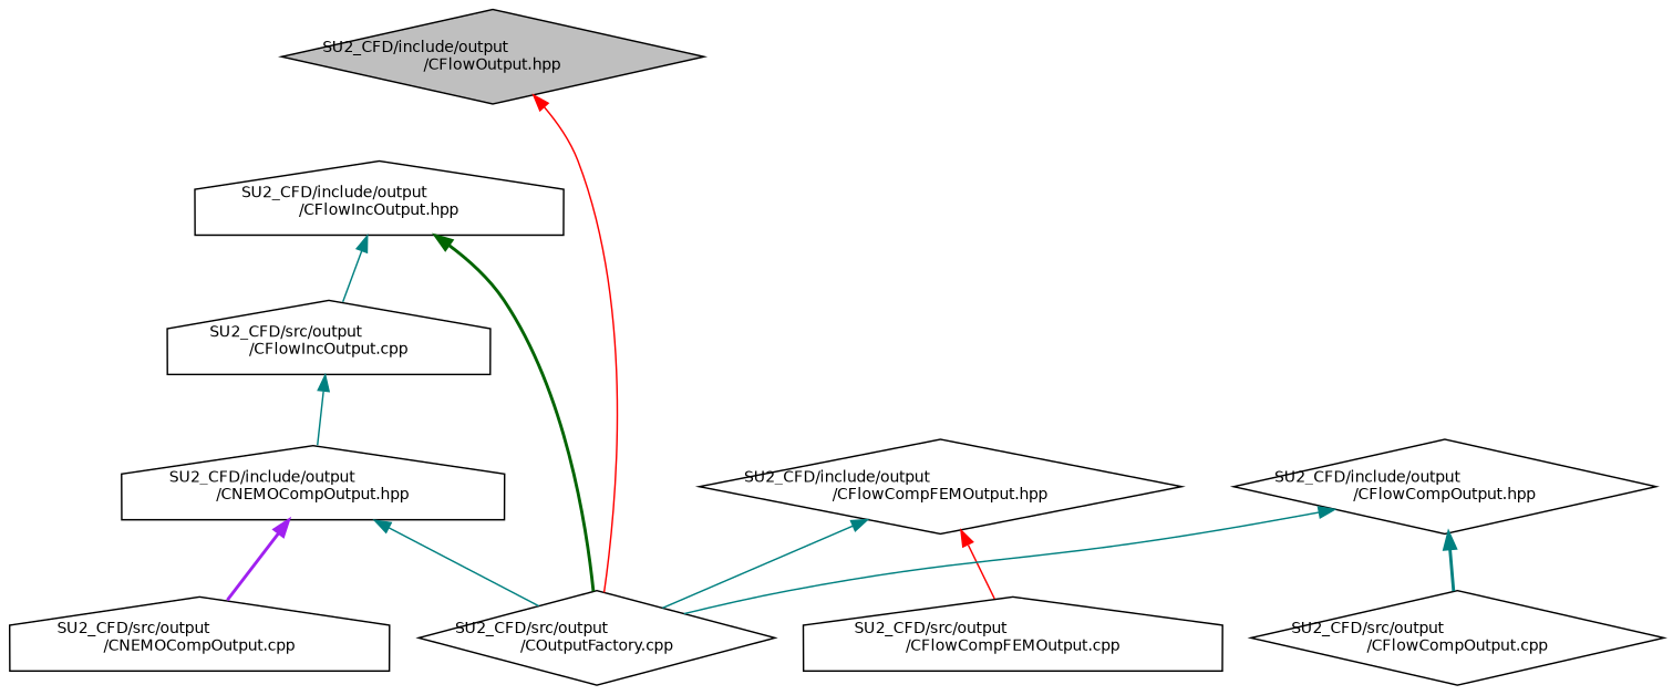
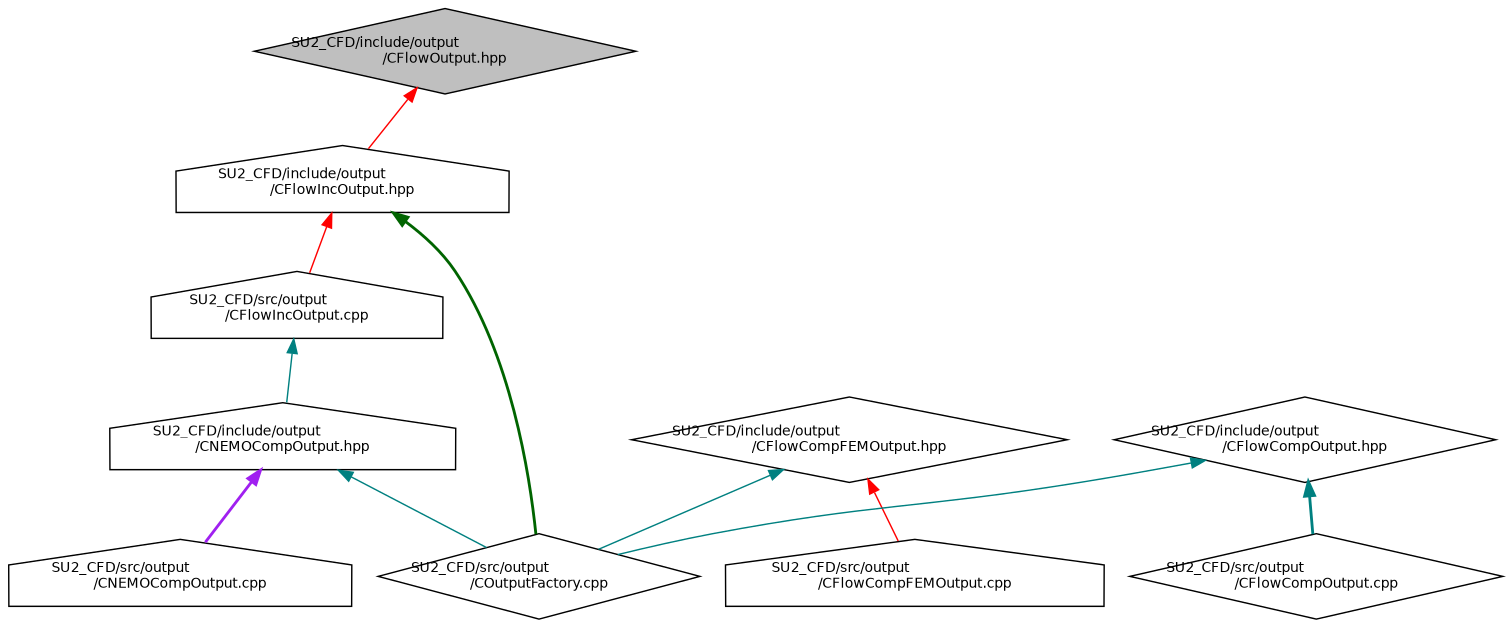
  digraph {
    node [color=black fillcolor=white fontname=Helvetica fontsize=10 shape=diamond style=filled]
    edge [color=teal dir=back fontname=Helvetica fontsize=10 labelfontname=Helvetica labelfontsize=10 style=solid]
    n1 [fillcolor=grey75 fontcolor=black height=0.2 label="SU2_CFD/include/output\l/CFlowOutput.hpp" width=0.4]
    n2 [height=0.2 label="SU2_CFD/include/output\l/CFlowIncOutput.hpp" shape=house width=0.4]
    n3 [height=0.2 label="SU2_CFD/include/output\l/CFlowCompFEMOutput.hpp" width=0.4]
    n4 [height=0.2 label="SU2_CFD/src/output\l/CFlowCompFEMOutput.cpp" shape=house width=0.4]
    n5 [height=0.2 label="SU2_CFD/src/output\l/COutputFactory.cpp" width=0.4]
    n6 [height=0.2 label="SU2_CFD/include/output\l/CFlowCompOutput.hpp" width=0.4]
    n7 [height=0.2 label="SU2_CFD/src/output\l/CFlowCompOutput.cpp" width=0.4]
    n8 [height=0.2 label="SU2_CFD/src/output\l/CFlowIncOutput.cpp" shape=house width=0.4]
    n9 [height=0.2 label="SU2_CFD/include/output\l/CNEMOCompOutput.hpp" shape=house width=0.4]
    n10 [height=0.2 label="SU2_CFD/src/output\l/CNEMOCompOutput.cpp" shape=house width=0.4]
-   n1 -> n5 [color=red]
+   n1 -> n2 [color=red]
    n2 -> n5 [color=darkgreen style=bold]
-   n2 -> n8
+   n2 -> n8 [color=red]
    n3 -> n4 [color=red]
    n3 -> n5
    n6 -> n5
    n6 -> n7 [style=bold]
    n8 -> n9
    n9 -> n5
    n9 -> n10 [color=purple style=bold]
  }
